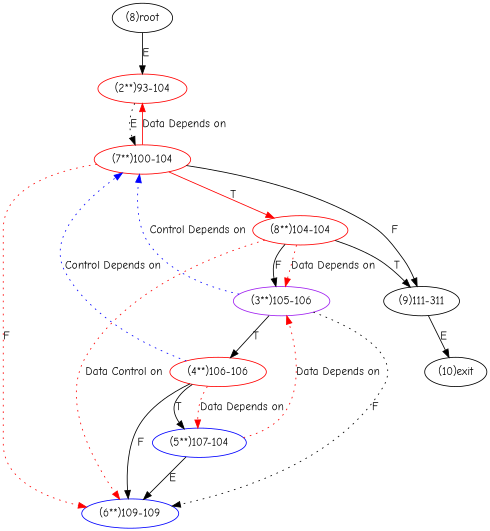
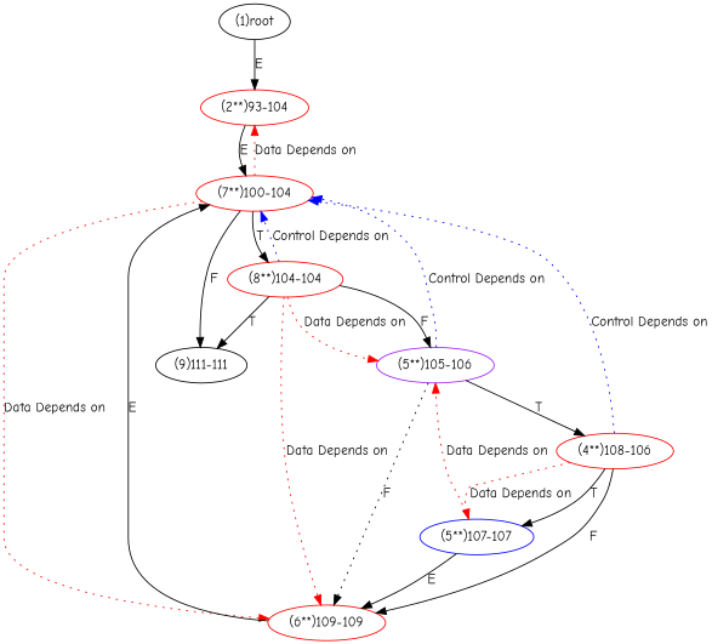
  digraph {
    fontname="Comic Neue"
    node [fontname="Comic Neue" color=red]
    edge [fontname="Comic Neue"]
-   n1 [label="(8)root" color=""]
+   n1 [label="(1)root" color=""]
    n2 [label="(2**)93-104"]
    n3 [label="(7**)100-104"]
-   n4 [color=blue label="(6**)109-109"]
+   n4 [label="(6**)109-109"]
    n5 [label="(8**)104-104"]
-   n6 [label="(9)111-311" color=""]
-   n7 [color=purple label="(3**)105-106"]
-   n8 [label="(4**)106-106"]
-   n9 [color=blue label="(5**)107-104"]
-   n10 [label="(10)exit" color=""]
+   n6 [label="(9)111-111" color=""]
+   n7 [color=purple label="(5**)105-106"]
+   n8 [label="(4**)108-106"]
+   n9 [color=blue label="(5**)107-107"]
    n1 -> n2 [label=E]
-   n2 -> n3 [label=E style=dotted]
-   n3 -> n2 [color=red label="Data Depends on" style=solid]
-   n3 -> n4 [color=red label=F style=dotted]
-   n3 -> n5 [label=T color=red]
+   n2 -> n3 [label=E]
+   n3 -> n2 [color=red label="Data Depends on" style=dotted]
+   n3 -> n4 [color=red label="Data Depends on" style=dotted]
+   n3 -> n5 [label=T]
    n3 -> n6 [label=F]
-   n5 -> n4 [color=red label="Data Control on" style=dotted]
+   n4 -> n3 [label=E]
+   n5 -> n3 [color=blue label="Control Depends on" style=dotted]
+   n5 -> n4 [color=red label="Data Depends on" style=dotted]
    n5 -> n6 [label=T]
    n5 -> n7 [label=F]
    n5 -> n7 [color=red label="Data Depends on" style=dotted]
-   n6 -> n10 [label=E]
    n7 -> n3 [color=blue label="Control Depends on" style=dotted]
    n7 -> n4 [label=F style=dotted]
    n7 -> n8 [label=T]
    n8 -> n3 [color=blue label="Control Depends on" style=dotted]
    n8 -> n4 [label=F]
    n8 -> n9 [label=T]
    n8 -> n9 [color=red label="Data Depends on" style=dotted]
    n9 -> n4 [label=E]
    n9 -> n7 [color=red label="Data Depends on" style=dotted]
  }
